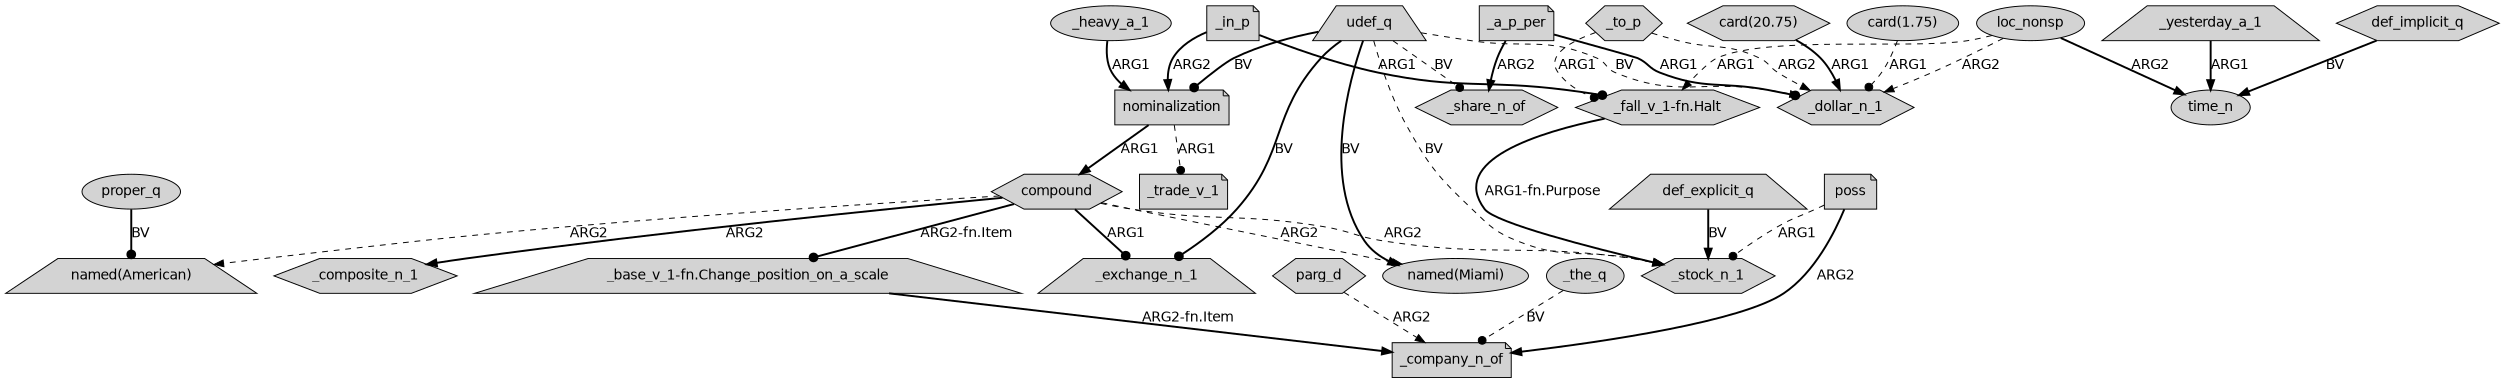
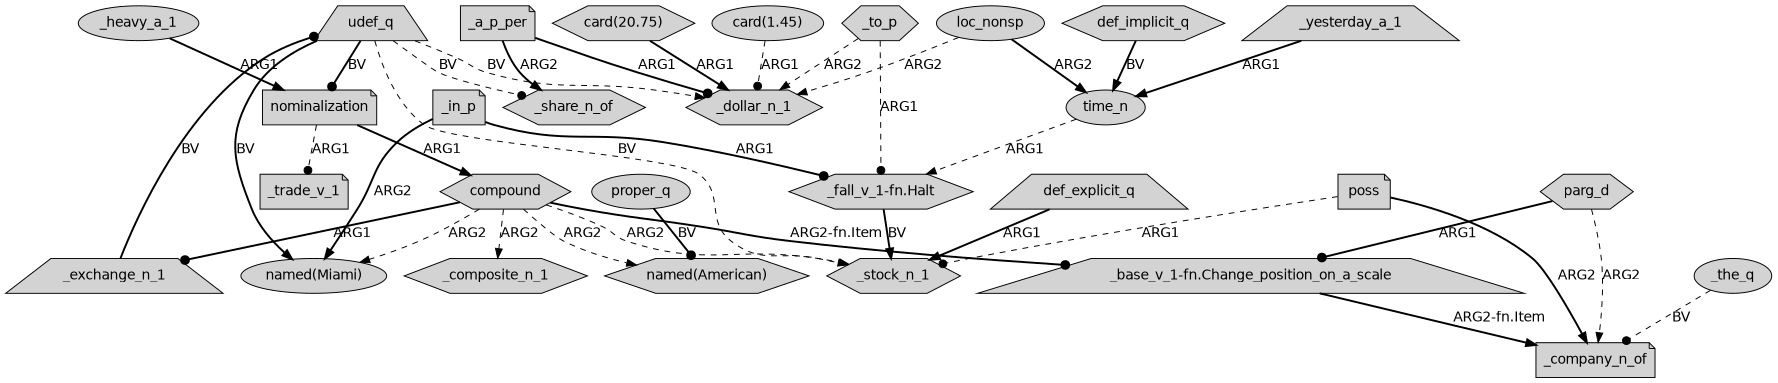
  digraph {
    fontname="DejaVu Sans"
    node [fontname="DejaVu Sans" shape=hexagon style=filled]
    edge [arrowhead=normal fontname="DejaVu Sans" style=bold]
    udef_q [shape=trapezium]
    "named(Miami)" [shape=ellipse]
    nominalization [shape=note]
    _dollar_n_1
    _exchange_n_1 [shape=trapezium]
    _stock_n_1
    _share_n_of
    _trade_v_1 [shape=note]
    compound
    _heavy_a_1 [shape=ellipse]
    loc_nonsp [shape=ellipse]
    time_n [shape=ellipse]
    "_fall_v_1-fn.Halt"
    "_base_v_1-fn.Change_position_on_a_scale" [shape=trapezium]
    parg_d
    _company_n_of [shape=note]
    def_explicit_q [shape=trapezium]
    _yesterday_a_1 [shape=trapezium]
    _to_p
    _composite_n_1
-   "named(American)" [shape=trapezium]
+   "named(American)"
    poss [shape=note]
    _a_p_per [shape=note]
    "card(20.75)"
-   "card(1.75)" [shape=ellipse]
+   "card(1.75)" [shape=ellipse label="card(1.45)"]
    proper_q [shape=ellipse]
    _in_p [shape=note]
    _the_q [shape=ellipse]
    def_implicit_q
    udef_q -> "named(Miami)" [label=BV]
    udef_q -> nominalization [arrowhead=dot label=BV]
    udef_q -> _dollar_n_1 [label=BV style=dashed]
-   udef_q -> _exchange_n_1 [arrowhead=dot label=BV]
+   _exchange_n_1 -> udef_q [arrowhead=dot label=BV]
    udef_q -> _stock_n_1 [label=BV style=dashed]
    udef_q -> _share_n_of [arrowhead=dot label=BV style=dashed]
    nominalization -> _trade_v_1 [arrowhead=dot label=ARG1 style=dashed]
    nominalization -> compound [label=ARG1]
    compound -> "named(Miami)" [label=ARG2 style=dashed]
    compound -> _exchange_n_1 [arrowhead=dot label=ARG1]
    compound -> _stock_n_1 [label=ARG2 style=dashed]
    compound -> "_base_v_1-fn.Change_position_on_a_scale" [arrowhead=dot label="ARG2-fn.Item"]
-   compound -> _composite_n_1 [label=ARG2]
+   compound -> _composite_n_1 [label=ARG2 style=dashed]
    compound -> "named(American)" [label=ARG2 style=dashed]
    _heavy_a_1 -> nominalization [label=ARG1]
    loc_nonsp -> _dollar_n_1 [label=ARG2 style=dashed]
    loc_nonsp -> time_n [label=ARG2]
-   loc_nonsp -> "_fall_v_1-fn.Halt" [label=ARG1 style=dashed]
-   "_fall_v_1-fn.Halt" -> _stock_n_1 [label="ARG1-fn.Purpose"]
+   time_n -> "_fall_v_1-fn.Halt" [label=ARG1 style=dashed]
+   "_fall_v_1-fn.Halt" -> _stock_n_1 [label=BV]
    "_base_v_1-fn.Change_position_on_a_scale" -> _company_n_of [label="ARG2-fn.Item"]
+   parg_d -> "_base_v_1-fn.Change_position_on_a_scale" [arrowhead=dot label=ARG1]
    parg_d -> _company_n_of [label=ARG2 style=dashed]
-   def_explicit_q -> _stock_n_1 [label=BV]
+   def_explicit_q -> _stock_n_1 [label=ARG1]
    _yesterday_a_1 -> time_n [label=ARG1]
    _to_p -> _dollar_n_1 [label=ARG2 style=dashed]
    _to_p -> "_fall_v_1-fn.Halt" [arrowhead=dot label=ARG1 style=dashed]
    poss -> _stock_n_1 [arrowhead=dot label=ARG1 style=dashed]
    poss -> _company_n_of [label=ARG2]
    _a_p_per -> _dollar_n_1 [arrowhead=dot label=ARG1]
    _a_p_per -> _share_n_of [label=ARG2]
    "card(20.75)" -> _dollar_n_1 [label=ARG1]
    "card(1.75)" -> _dollar_n_1 [arrowhead=dot label=ARG1 style=dashed]
    proper_q -> "named(American)" [arrowhead=dot label=BV]
-   _in_p -> nominalization [label=ARG2]
+   _in_p -> "named(Miami)" [label=ARG2]
    _in_p -> "_fall_v_1-fn.Halt" [arrowhead=dot label=ARG1]
    _the_q -> _company_n_of [arrowhead=dot label=BV style=dashed]
    def_implicit_q -> time_n [label=BV]
  }
